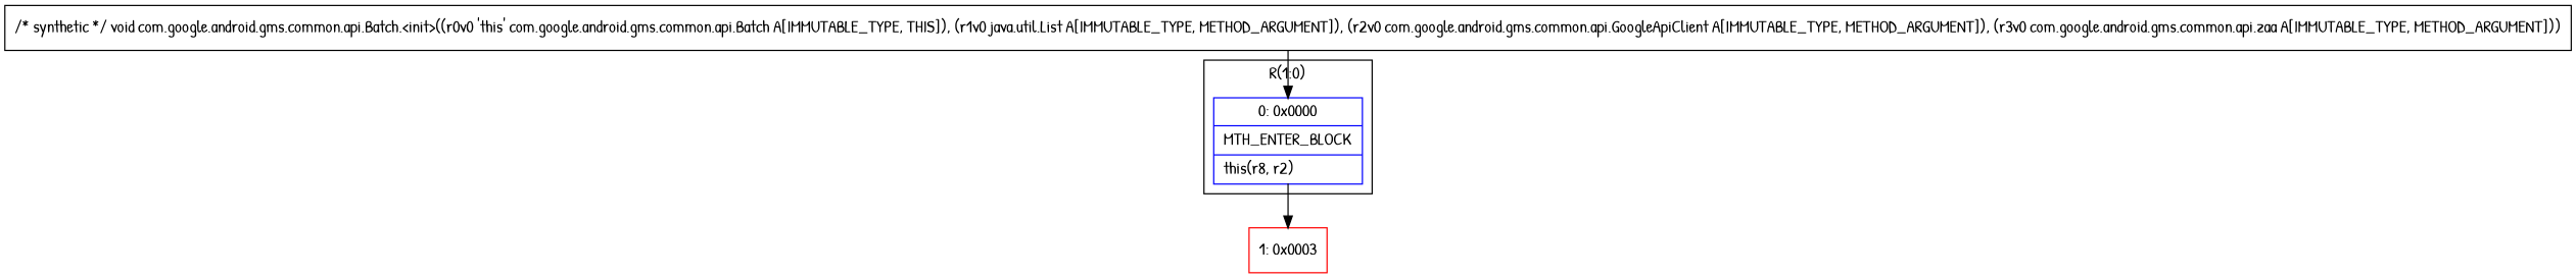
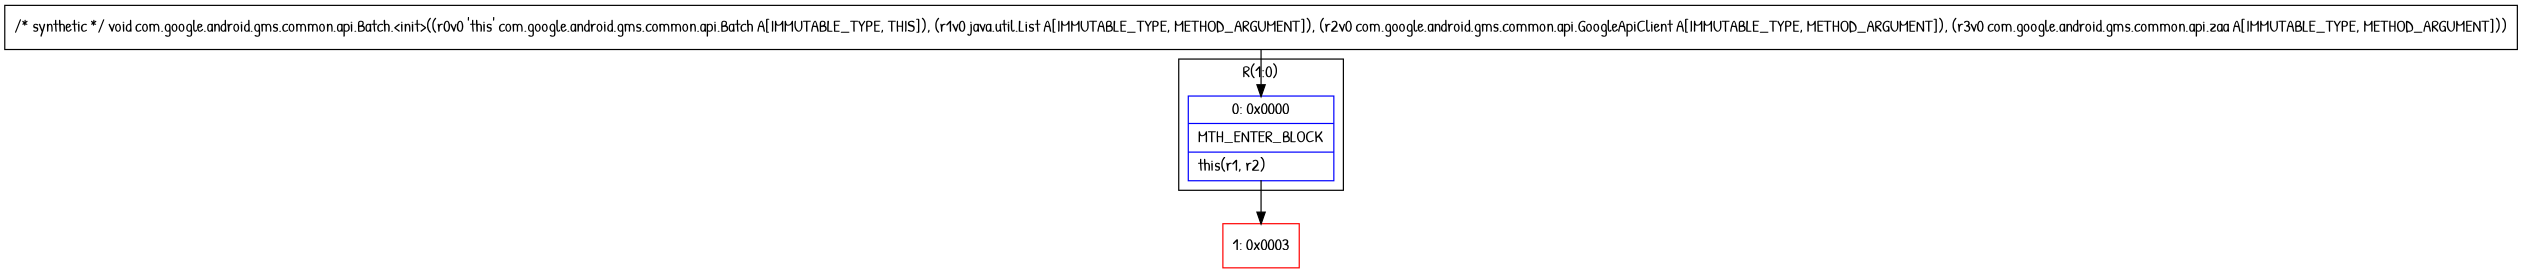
  digraph {
    fontname="Patrick Hand"
    node [shape=record fontname="Patrick Hand"]
    edge [fontname="Patrick Hand"]
-   n1 [color=blue label="{0\:\ 0x0000|MTH_ENTER_BLOCK\l|this(r8, r2)\l}"]
+   n1 [color=blue label="{0\:\ 0x0000|MTH_ENTER_BLOCK\l|this(r1, r2)\l}"]
    n2 [color=red label="{1\:\ 0x0003}"]
    n3 [label="{\/* synthetic *\/ void com.google.android.gms.common.api.Batch.\<init\>((r0v0 'this' com.google.android.gms.common.api.Batch A[IMMUTABLE_TYPE, THIS]), (r1v0 java.util.List A[IMMUTABLE_TYPE, METHOD_ARGUMENT]), (r2v0 com.google.android.gms.common.api.GoogleApiClient A[IMMUTABLE_TYPE, METHOD_ARGUMENT]), (r3v0 com.google.android.gms.common.api.zaa A[IMMUTABLE_TYPE, METHOD_ARGUMENT])) }"]
    subgraph cluster_1 {
      label="R(1:0)"
      n1
    }
    n1 -> n2
    n3 -> n1
  }
